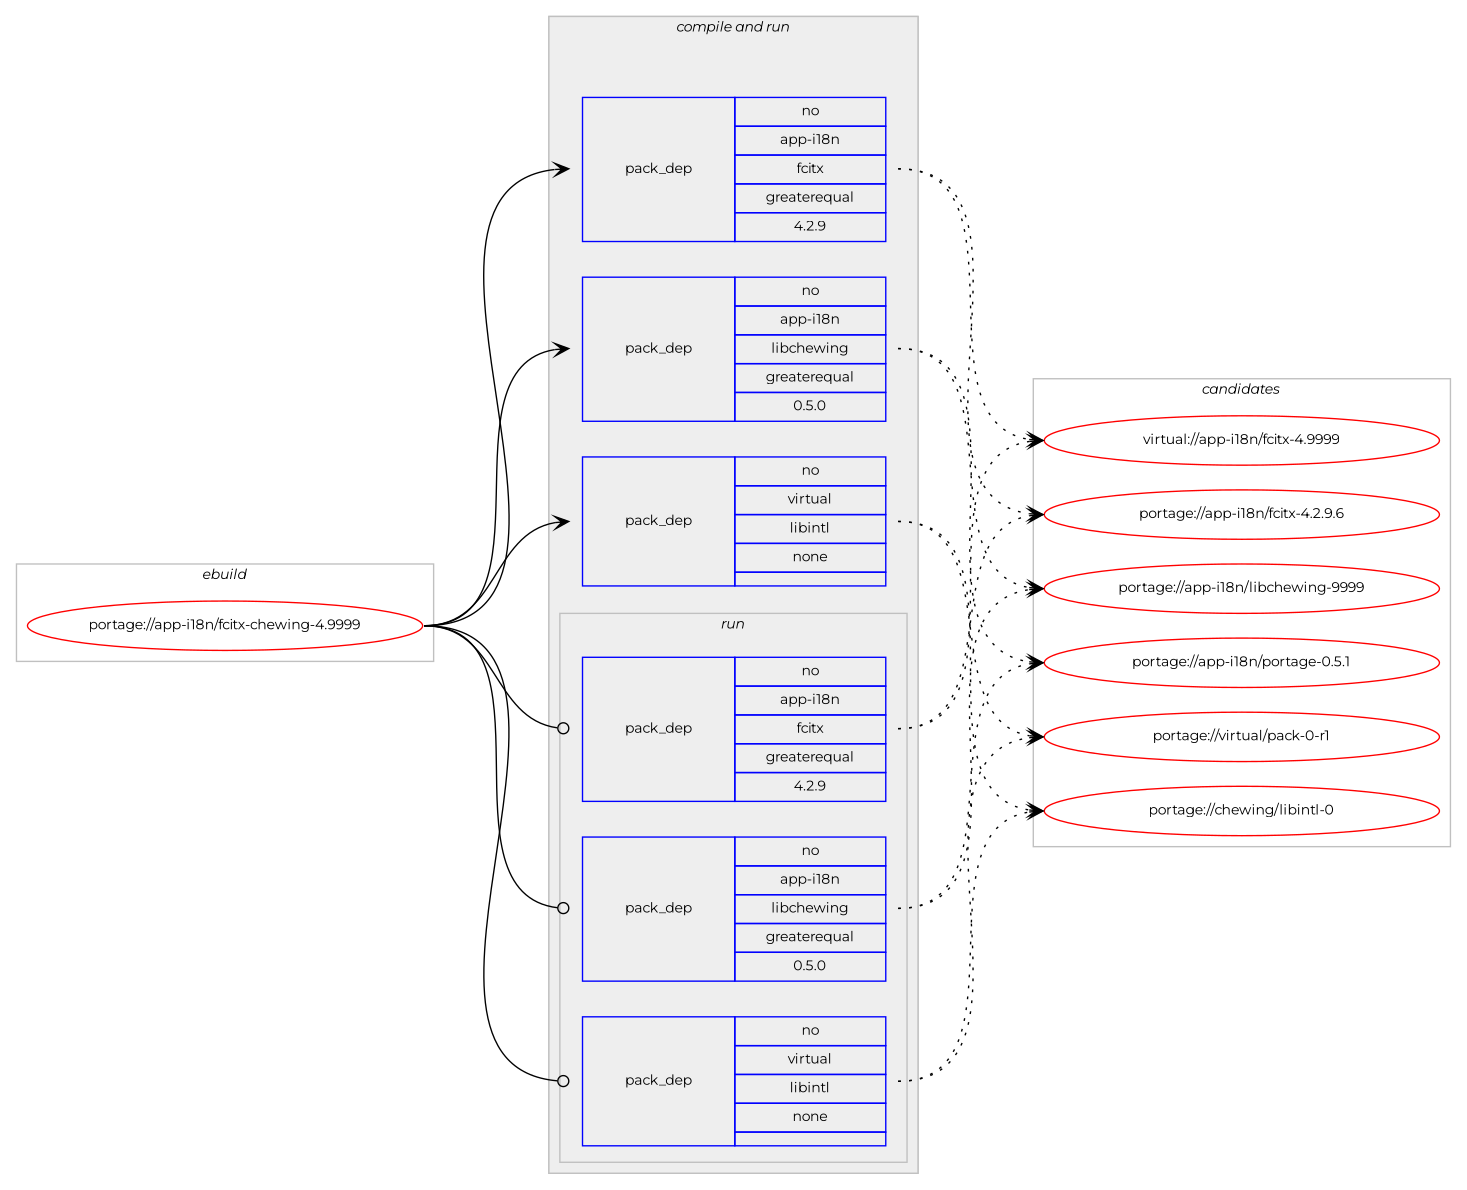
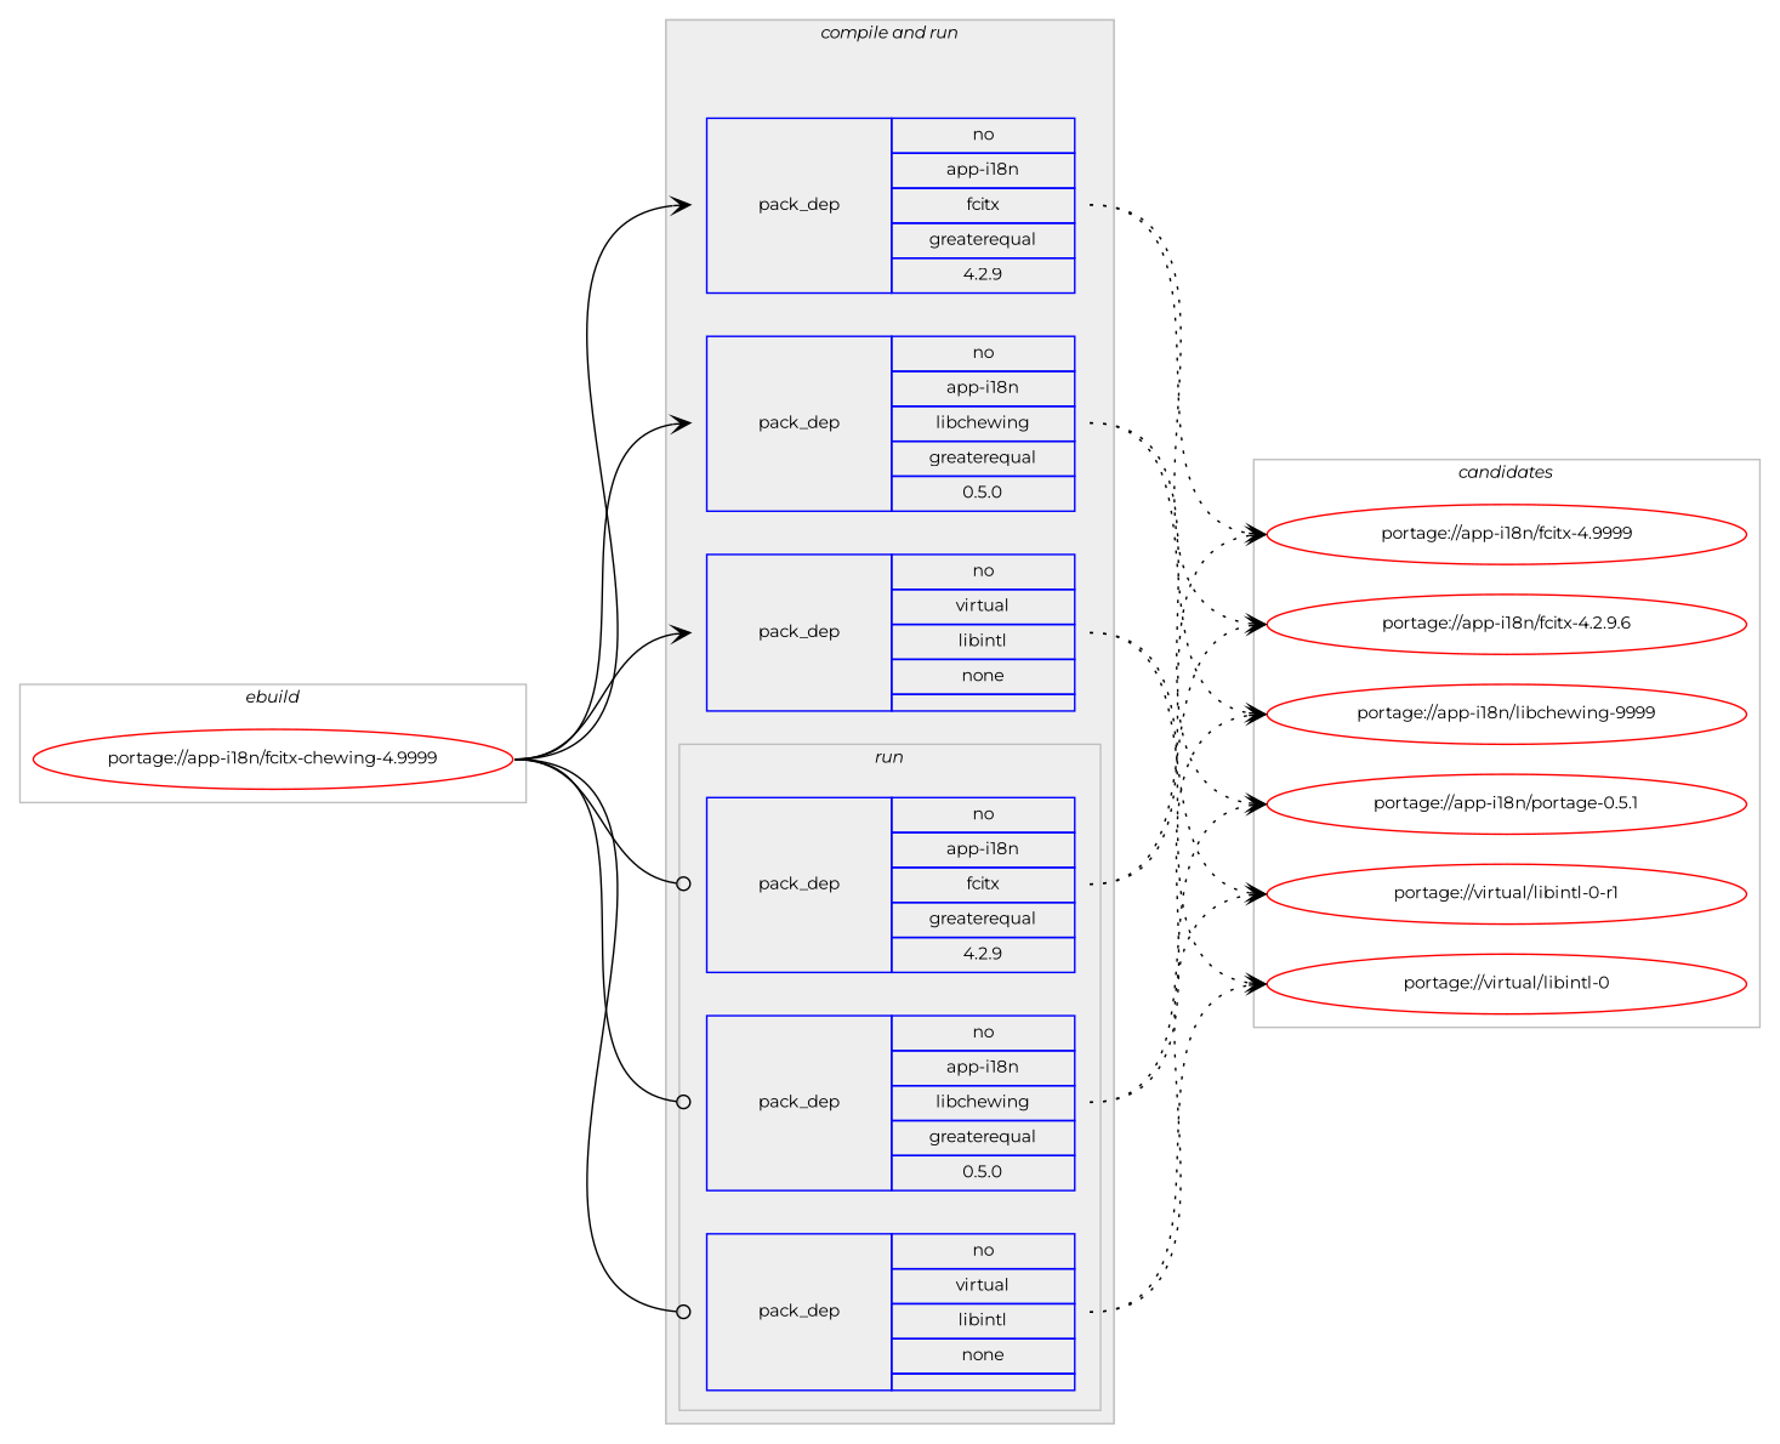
  digraph {
    compound=true
    concentrate=true
    fontname=Montserrat
    fontsize=10
    newrank=true
    rankdir=LR
    ranksep=1.5
    node [color=red fontname=Montserrat fontsize=10]
    edge [arrowhead=vee fontname=Montserrat headport=w style=dotted tailport=e weight=100]
    n1 [label="portage://app-i18n/fcitx-chewing-4.9999" width=4]
    n2 [color=blue label=<<TABLE BORDER="0" CELLBORDER="1" CELLSPACING="0" CELLPADDING="4" WIDTH="220"><TR><TD ROWSPAN="6" CELLPADDING="30">pack_dep</TD></TR><TR><TD WIDTH="110">no</TD></TR><TR><TD>app-i18n</TD></TR><TR><TD>fcitx</TD></TR><TR><TD>greaterequal</TD></TR><TR><TD>4.2.9</TD></TR></TABLE>> shape=none]
    n3 [color=blue label=<<TABLE BORDER="0" CELLBORDER="1" CELLSPACING="0" CELLPADDING="4" WIDTH="220"><TR><TD ROWSPAN="6" CELLPADDING="30">pack_dep</TD></TR><TR><TD WIDTH="110">no</TD></TR><TR><TD>app-i18n</TD></TR><TR><TD>libchewing</TD></TR><TR><TD>greaterequal</TD></TR><TR><TD>0.5.0</TD></TR></TABLE>> shape=none]
    n4 [color=blue label=<<TABLE BORDER="0" CELLBORDER="1" CELLSPACING="0" CELLPADDING="4" WIDTH="220"><TR><TD ROWSPAN="6" CELLPADDING="30">pack_dep</TD></TR><TR><TD WIDTH="110">no</TD></TR><TR><TD>virtual</TD></TR><TR><TD>libintl</TD></TR><TR><TD>none</TD></TR><TR><TD></TD></TR></TABLE>> shape=none]
    n5 [color=blue label=<<TABLE BORDER="0" CELLBORDER="1" CELLSPACING="0" CELLPADDING="4" WIDTH="220"><TR><TD ROWSPAN="6" CELLPADDING="30">pack_dep</TD></TR><TR><TD WIDTH="110">no</TD></TR><TR><TD>app-i18n</TD></TR><TR><TD>fcitx</TD></TR><TR><TD>greaterequal</TD></TR><TR><TD>4.2.9</TD></TR></TABLE>> shape=none]
    n6 [color=blue label=<<TABLE BORDER="0" CELLBORDER="1" CELLSPACING="0" CELLPADDING="4" WIDTH="220"><TR><TD ROWSPAN="6" CELLPADDING="30">pack_dep</TD></TR><TR><TD WIDTH="110">no</TD></TR><TR><TD>app-i18n</TD></TR><TR><TD>libchewing</TD></TR><TR><TD>greaterequal</TD></TR><TR><TD>0.5.0</TD></TR></TABLE>> shape=none]
    n7 [color=blue label=<<TABLE BORDER="0" CELLBORDER="1" CELLSPACING="0" CELLPADDING="4" WIDTH="220"><TR><TD ROWSPAN="6" CELLPADDING="30">pack_dep</TD></TR><TR><TD WIDTH="110">no</TD></TR><TR><TD>virtual</TD></TR><TR><TD>libintl</TD></TR><TR><TD>none</TD></TR><TR><TD></TD></TR></TABLE>> shape=none]
-   n8 [label="virtual://app-i18n/fcitx-4.9999" width=4]
+   n8 [label="portage://app-i18n/fcitx-4.9999" width=4]
    n9 [label="portage://app-i18n/fcitx-4.2.9.6" width=4]
    n10 [label="portage://app-i18n/libchewing-9999" width=4]
    n11 [label="portage://app-i18n/portage-0.5.1" width=4]
-   n12 [label="portage://virtual/pack-0-r1" width=4]
-   n13 [label="portage://chewing/libintl-0" width=4]
+   n12 [label="portage://virtual/libintl-0-r1" width=4]
+   n13 [label="portage://virtual/libintl-0" width=4]
    subgraph cluster_1 {
      color=gray
      label=<<i>ebuild</i>>
      rank=same
      n1
    }
    subgraph cluster_2 {
      color=gray
      label=<<i>dependencies</i>>
      subgraph cluster_3 {
        color=gray
        fillcolor="#eeeeee"
        label=<<i>compile</i>>
        style=filled
        subgraph sub_4 {
          color=gray
          fillcolor="#eeeeee"
          label=<<i>compile</i>>
          style=filled
          n2
        }
        subgraph sub_5 {
          color=gray
          fillcolor="#eeeeee"
          label=<<i>compile</i>>
          style=filled
          n3
        }
        subgraph sub_6 {
          color=gray
          fillcolor="#eeeeee"
          label=<<i>compile</i>>
          style=filled
          n4
        }
      }
      subgraph cluster_7 {
        color=gray
        fillcolor="#eeeeee"
        label=<<i>compile and run</i>>
        style=filled
      }
      subgraph cluster_8 {
        color=gray
        fillcolor="#eeeeee"
        label=<<i>run</i>>
        style=filled
        subgraph sub_9 {
          color=gray
          fillcolor="#eeeeee"
          label=<<i>run</i>>
          style=filled
          n5
        }
        subgraph sub_10 {
          color=gray
          fillcolor="#eeeeee"
          label=<<i>run</i>>
          style=filled
          n6
        }
        subgraph sub_11 {
          color=gray
          fillcolor="#eeeeee"
          label=<<i>run</i>>
          style=filled
          n7
        }
      }
    }
    subgraph cluster_12 {
      color=gray
      label=<<i>candidates</i>>
      rank=same
      subgraph sub_13 {
        color=black
        label=<<i>candidates</i>>
        nodesep=1
        rank=same
        n8
        n9
      }
      subgraph sub_14 {
        color=black
        label=<<i>candidates</i>>
        nodesep=1
        rank=same
        n10
        n11
      }
      subgraph sub_15 {
        color=black
        label=<<i>candidates</i>>
        nodesep=1
        rank=same
        n12
        n13
      }
      subgraph sub_16 {
        color=black
        label=<<i>candidates</i>>
        nodesep=1
        rank=same
        n8
        n9
      }
      subgraph sub_17 {
        color=black
        label=<<i>candidates</i>>
        nodesep=1
        rank=same
        n10
        n11
      }
      subgraph sub_18 {
        color=black
        label=<<i>candidates</i>>
        nodesep=1
        rank=same
        n12
        n13
      }
    }
    n1 -> n2 [style=solid weight=20]
    n1 -> n3 [style=solid weight=20]
    n1 -> n4 [style=solid weight=20]
    n1 -> n5 [arrowhead=odot style=solid weight=20]
    n1 -> n6 [arrowhead=odot style=solid weight=20]
    n1 -> n7 [arrowhead=odot style=solid weight=20]
    n2 -> n8
    n2 -> n9
    n3 -> n10
    n3 -> n11
    n4 -> n12
    n4 -> n13
    n5 -> n8
    n5 -> n9
    n6 -> n10
    n6 -> n11
    n7 -> n12
    n7 -> n13
  }
